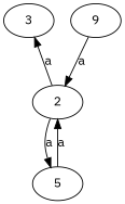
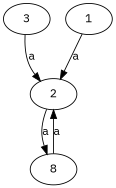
  strict digraph {
    fontname="IBM Plex Sans"
    node [fontname="IBM Plex Sans"]
    edge [fontname="IBM Plex Sans"]
    n1 [label=3]
    2
-   5
-   1 [label=9]
-   2 -> n1 [label=a]
+   5 [label=8]
+   1
+   n1 -> 2 [label=a]
    2 -> 5 [label=a]
    5 -> 2 [label=a]
    1 -> 2 [label=a]
  }
